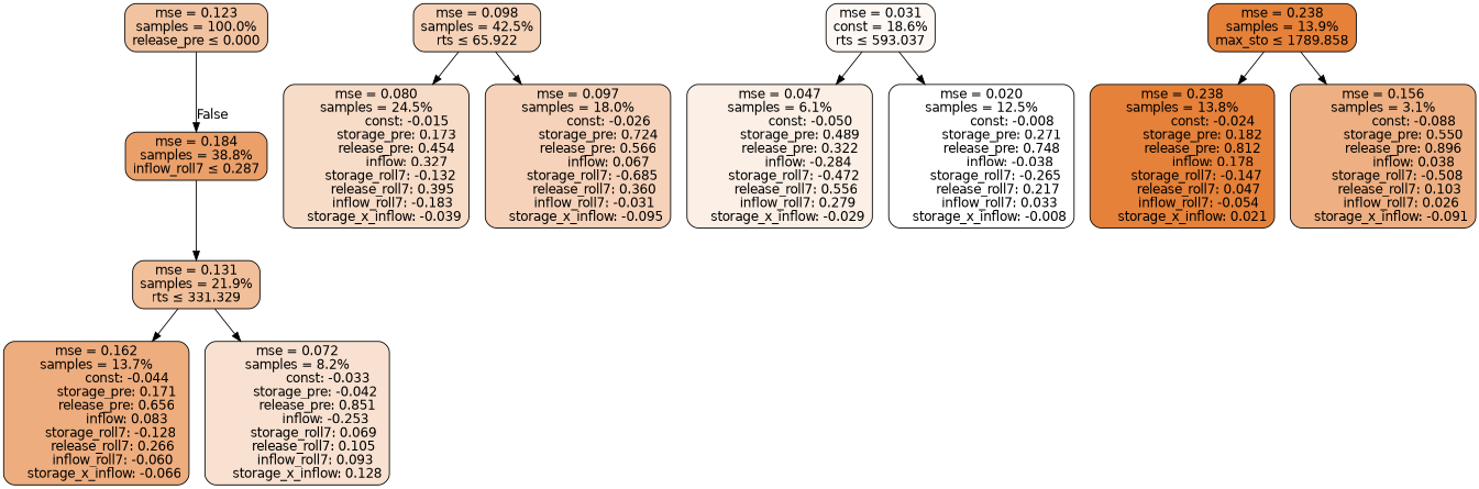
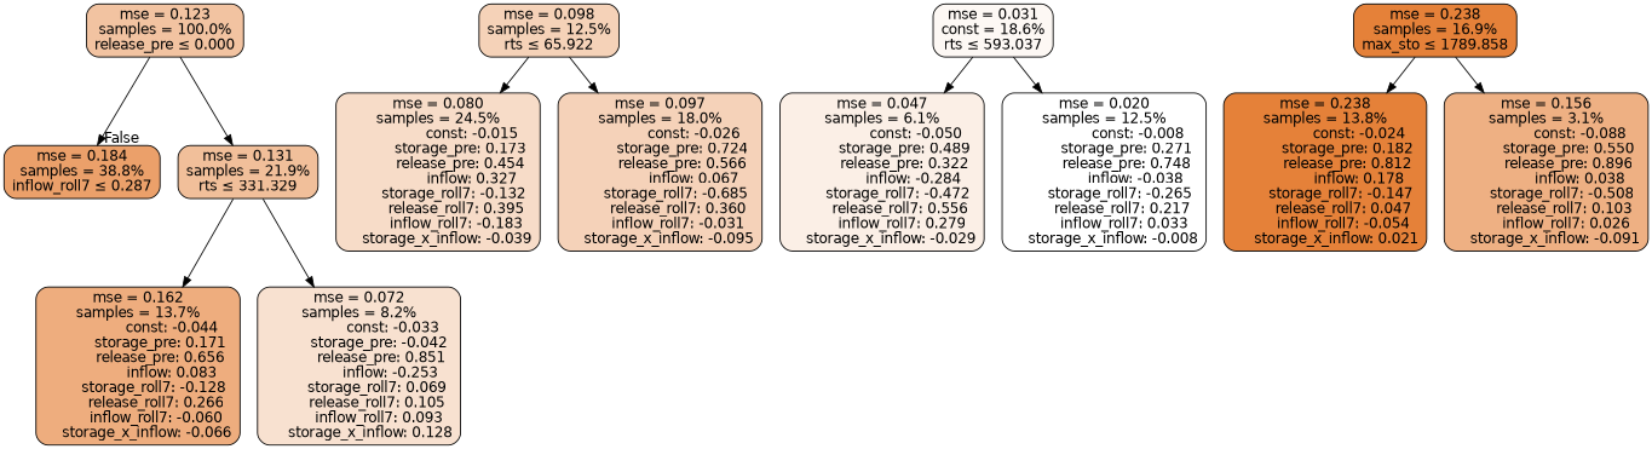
  digraph {
    node [color=black fillcolor="#e58139" fontname=helvetica shape=rectangle style="filled, rounded"]
    edge [fontname=helvetica]
    n1 [fillcolor="#f2c3a1" label="mse = 0.123\nsamples = 100.0%\nrelease_pre &le; 0.000"]
    n2 [fillcolor="#eba06a" label="mse = 0.184\nsamples = 38.8%\ninflow_roll7 &le; 0.287"]
    n3 [fillcolor="#f1bf9a" label="mse = 0.131\nsamples = 21.9%\nrts &le; 331.329"]
-   n4 [fillcolor="#f5d2b8" label="mse = 0.098\nsamples = 42.5%\nrts &le; 65.922"]
+   n4 [fillcolor="#f5d2b8" label="mse = 0.098\nsamples = 12.5%\nrts &le; 65.922"]
    n5 [fillcolor="#f7dcc8" label="mse = 0.080\nsamples = 24.5%\n               const: -0.015\n          storage_pre: 0.173\n          release_pre: 0.454\n               inflow: 0.327\n       storage_roll7: -0.132\n        release_roll7: 0.395\n        inflow_roll7: -0.183\n    storage_x_inflow: -0.039"]
    n6 [fillcolor="#f5d2b9" label="mse = 0.097\nsamples = 18.0%\n               const: -0.026\n          storage_pre: 0.724\n          release_pre: 0.566\n               inflow: 0.067\n       storage_roll7: -0.685\n        release_roll7: 0.360\n        inflow_roll7: -0.031\n    storage_x_inflow: -0.095"]
    n7 [fillcolor="#fdf8f4" label="mse = 0.031\nconst = 18.6%\nrts &le; 593.037"]
    n8 [fillcolor="#fbefe6" label="mse = 0.047\nsamples = 6.1%\n               const: -0.050\n          storage_pre: 0.489\n          release_pre: 0.322\n              inflow: -0.284\n       storage_roll7: -0.472\n        release_roll7: 0.556\n         inflow_roll7: 0.279\n    storage_x_inflow: -0.029"]
    n9 [fillcolor="#ffffff" label="mse = 0.020\nsamples = 12.5%\n               const: -0.008\n          storage_pre: 0.271\n          release_pre: 0.748\n              inflow: -0.038\n       storage_roll7: -0.265\n        release_roll7: 0.217\n         inflow_roll7: 0.033\n    storage_x_inflow: -0.008"]
    n10 [fillcolor="#eead7e" label="mse = 0.162\nsamples = 13.7%\n               const: -0.044\n          storage_pre: 0.171\n          release_pre: 0.656\n               inflow: 0.083\n       storage_roll7: -0.128\n        release_roll7: 0.266\n        inflow_roll7: -0.060\n    storage_x_inflow: -0.066"]
    n11 [fillcolor="#f8e1d0" label="mse = 0.072\nsamples = 8.2%\n               const: -0.033\n         storage_pre: -0.042\n          release_pre: 0.851\n              inflow: -0.253\n        storage_roll7: 0.069\n        release_roll7: 0.105\n         inflow_roll7: 0.093\n     storage_x_inflow: 0.128"]
-   n12 [label="mse = 0.238\nsamples = 13.9%\nmax_sto &le; 1789.858"]
+   n12 [label="mse = 0.238\nsamples = 16.9%\nmax_sto &le; 1789.858"]
    n13 [label="mse = 0.238\nsamples = 13.8%\n               const: -0.024\n          storage_pre: 0.182\n          release_pre: 0.812\n               inflow: 0.178\n       storage_roll7: -0.147\n        release_roll7: 0.047\n        inflow_roll7: -0.054\n     storage_x_inflow: 0.021"]
    n14 [fillcolor="#eeb083" label="mse = 0.156\nsamples = 3.1%\n               const: -0.088\n          storage_pre: 0.550\n          release_pre: 0.896\n               inflow: 0.038\n       storage_roll7: -0.508\n        release_roll7: 0.103\n         inflow_roll7: 0.026\n    storage_x_inflow: -0.091"]
    n1 -> n2 [headlabel=False labelangle=-45 labeldistance=2.5]
-   n2 -> n3
+   n1 -> n3
    n3 -> n10
    n3 -> n11
    n4 -> n5
    n4 -> n6
    n7 -> n8
    n7 -> n9
    n12 -> n13
    n12 -> n14
  }
